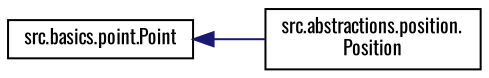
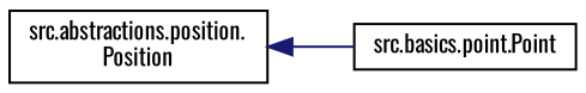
  digraph {
    rankdir=LR
    fontname=Oswald
    node [color=black fillcolor=white fontname=Oswald fontsize=10 shape=record style=filled]
    n1 [height=0.2 label="src.basics.point.Point" width=0.4]
    n2 [height=0.2 label="src.abstractions.position.\lPosition" width=0.4]
-   n1 -> n2 [color=midnightblue dir=back fontname=Oswald fontsize=10 labelfontname=Helvetica labelfontsize=10 style=solid]
+   n2 -> n1 [color=midnightblue dir=back fontname=Oswald fontsize=10 labelfontname=Helvetica labelfontsize=10 style=solid]
  }
